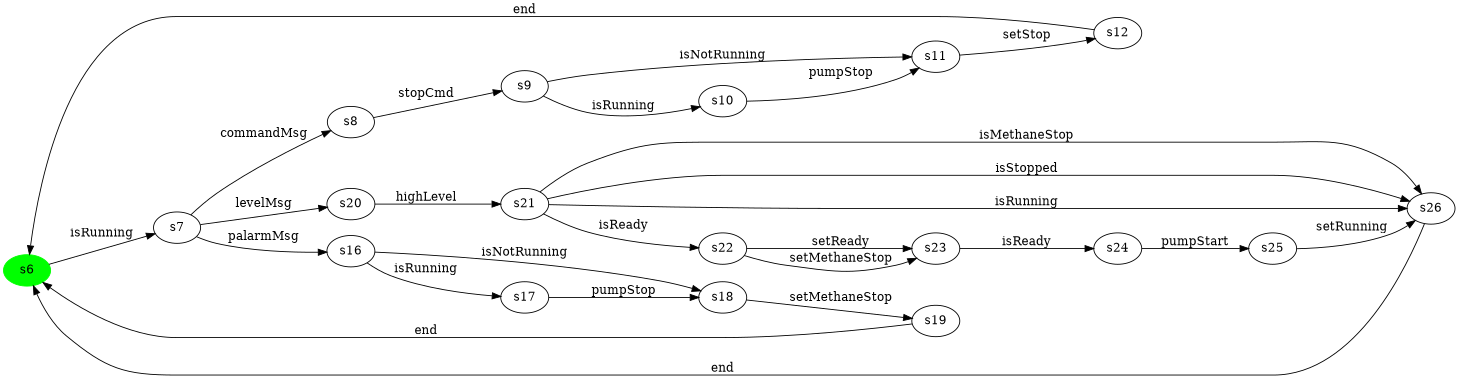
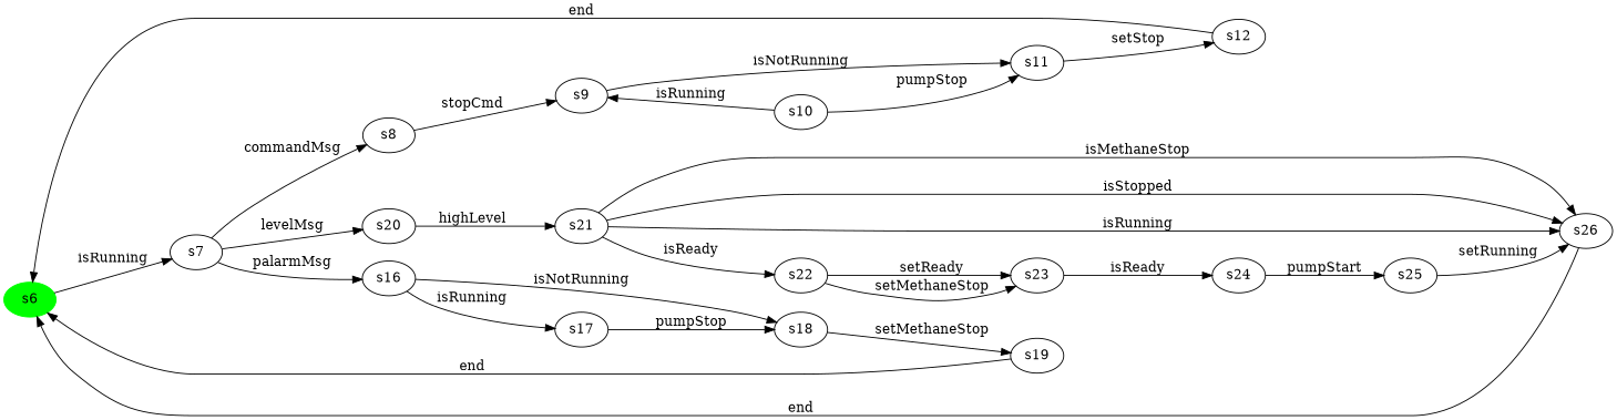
  digraph {
    rankdir=LR
    n1 [color=green label=s6 style=filled]
    n2 [label=s7]
    n3 [label=s8]
    n4 [label=s16]
    n5 [label=s20]
    n6 [label=s9]
    n7 [label=s17]
    n8 [label=s18]
    n9 [label=s21]
    n10 [label=s10]
    n11 [label=s11]
    n12 [label=s19]
    n13 [label=s22]
    n14 [label=s26]
    n15 [label=s12]
    n16 [label=s23]
    n17 [label=s24]
    n18 [label=s25]
    n1 -> n2 [label=" isRunning "]
    n2 -> n3 [label=" commandMsg "]
    n2 -> n4 [label=" palarmMsg "]
    n2 -> n5 [label=" levelMsg "]
    n3 -> n6 [label=" stopCmd "]
    n4 -> n7 [label=" isRunning "]
    n4 -> n8 [label=" isNotRunning "]
    n5 -> n9 [label=" highLevel "]
-   n6 -> n10 [label=" isRunning "]
+   n10 -> n6 [label=" isRunning "]
    n6 -> n11 [label=" isNotRunning "]
    n7 -> n8 [label=" pumpStop "]
    n8 -> n12 [label=" setMethaneStop "]
    n9 -> n13 [label=" isReady "]
    n9 -> n14 [label=" isMethaneStop "]
    n9 -> n14 [label=" isStopped "]
    n9 -> n14 [label=" isRunning "]
    n10 -> n11 [label=" pumpStop "]
    n11 -> n15 [label=" setStop "]
    n12 -> n1 [label=" end "]
    n13 -> n16 [label=" setReady "]
    n13 -> n16 [label=" setMethaneStop "]
    n14 -> n1 [label=" end "]
    n15 -> n1 [label=" end "]
    n16 -> n17 [label=" isReady "]
    n17 -> n18 [label=" pumpStart "]
    n18 -> n14 [label=" setRunning "]
  }
